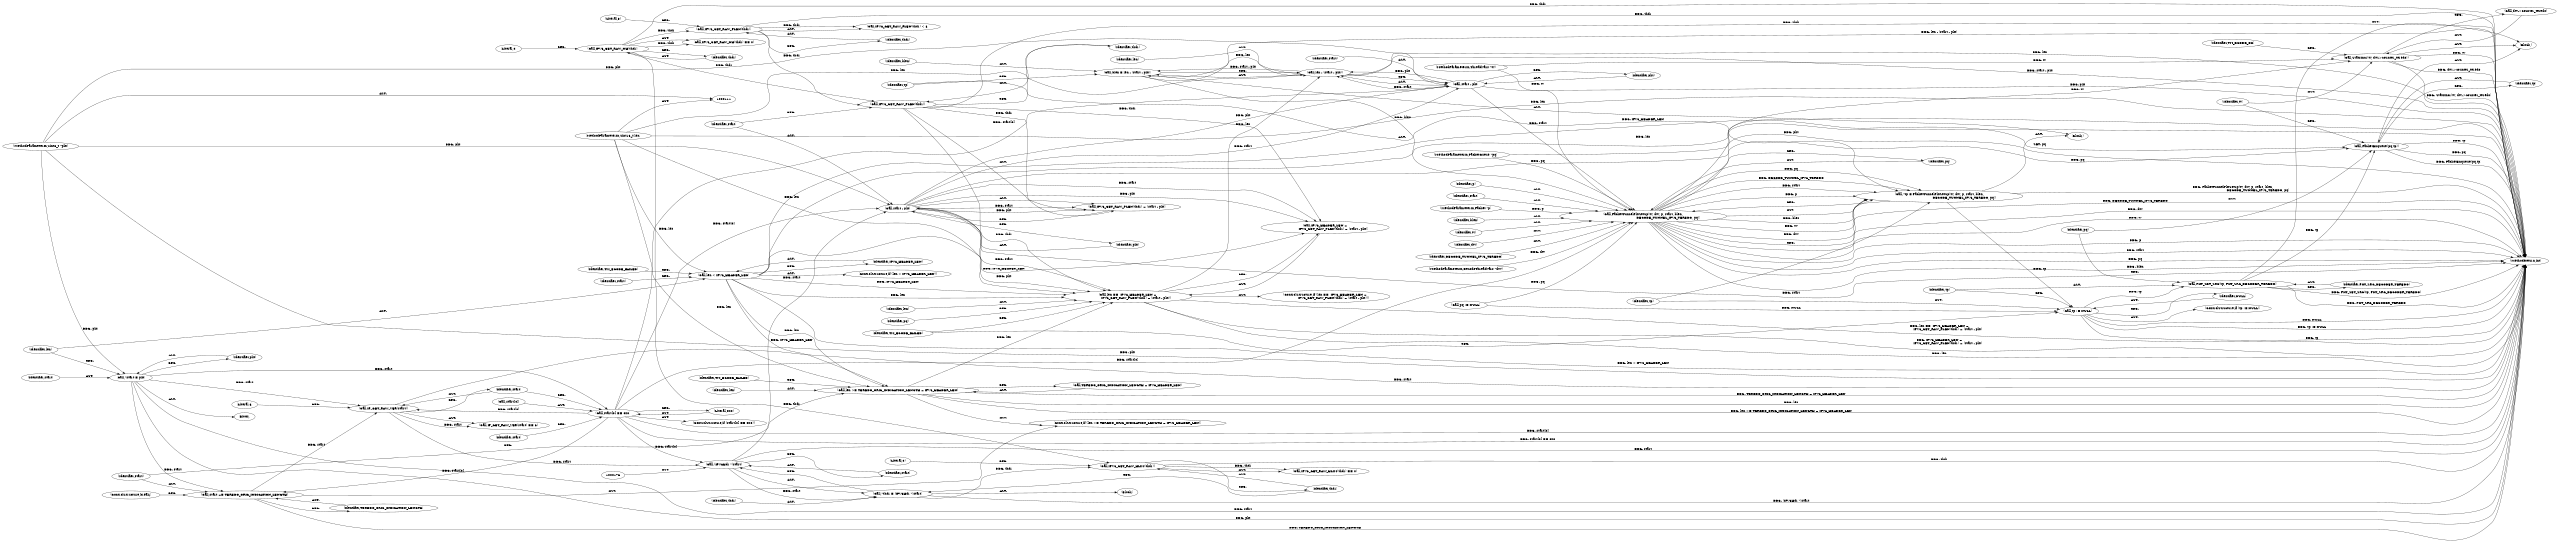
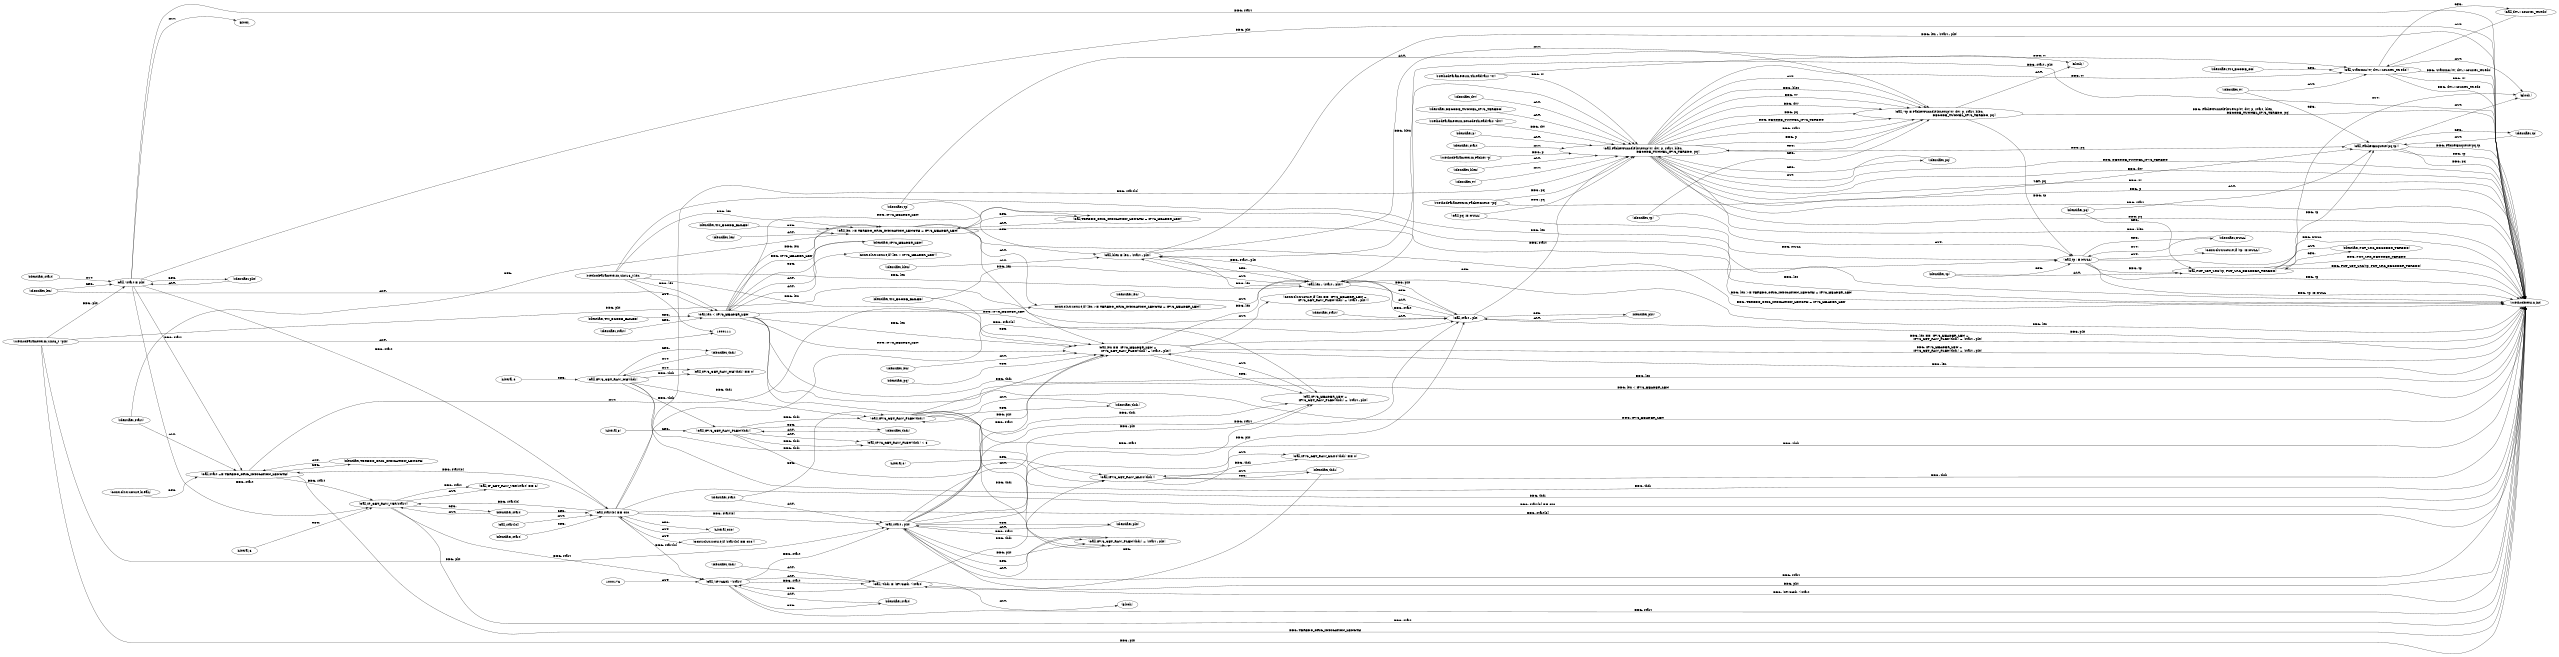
  digraph {
    rankdir=LR
    n1 [label="(Call,blen = len - (start - pkt))"]
    n2 [label="(Call,len - (start - pkt))"]
    n3 [label="(Call,PacketTunnelPktSetup(tv, dtv, p, start, blen,\n                                                  DECODE_TUNNEL_IPV6_TEREDO, pq))"]
    n4 [label="(MethodReturn,int)"]
    n5 [label="(Block,)"]
    n6 [label="(Call,start - pkt)"]
    n7 [label="(Call,*tp = PacketTunnelPktSetup(tv, dtv, p, start, blen,\n                                                  DECODE_TUNNEL_IPV6_TEREDO, pq))"]
    n8 [label="(Call,PacketEnqueue(pq,tp))"]
    n9 [label="(Call,StatsIncr(tv, dtv->counter_teredo))"]
    n10 [label="(Identifier,pq)"]
    n11 [label="(Identifier,pkt)"]
    n12 [label="(Call,len ==  IPV6_HEADER_LEN +\n                 IPV6_GET_RAW_PLEN(thdr) + (start - pkt))"]
    n13 [label="(ControlStructure,if (len ==  IPV6_HEADER_LEN +\n                 IPV6_GET_RAW_PLEN(thdr) + (start - pkt)))"]
    n14 [label="(Call,IPV6_HEADER_LEN +\n                 IPV6_GET_RAW_PLEN(thdr) + (start - pkt))"]
    n15 [label="(Call,len < IPV6_HEADER_LEN)"]
    n16 [label="(Call,len >= TEREDO_ORIG_INDICATION_LENGTH + IPV6_HEADER_LEN)"]
    n17 [label="(Identifier,IPV6_HEADER_LEN)"]
    n18 [label="(ControlStructure,if (len < IPV6_HEADER_LEN))"]
    n19 [label="(Call,TEREDO_ORIG_INDICATION_LENGTH + IPV6_HEADER_LEN)"]
    n20 [label="(ControlStructure,if (len >= TEREDO_ORIG_INDICATION_LENGTH + IPV6_HEADER_LEN))"]
    n21 [label="(MethodParameterIn,uint16_t len)"]
    1000111
    n23 [label="(Call,IPV6_GET_RAW_PLEN(thdr))"]
    n24 [label="(Identifier,thdr)"]
    n25 [label="(Call,IPV6_GET_RAW_PLEN(thdr) + (start - pkt))"]
    n26 [label="(Call,start - pkt)"]
    n27 [label="(Call,IPV6_GET_RAW_NH(thdr))"]
    n28 [label="(Call,IPV6_GET_RAW_PLEN(thdr))"]
    n29 [label="(Identifier,thdr)"]
    n30 [label="(Call,IPV6_GET_RAW_NH(thdr) == 0)"]
    n31 [label="(Call,IPV6_GET_RAW_HLIM(thdr))"]
    n32 [label="(Call,IPV6_GET_RAW_PLEN(thdr) < 8)"]
    n33 [label="(Identifier,thdr)"]
    n34 [label="(Call,IPV6_GET_RAW_HLIM(thdr) == 0)"]
    n35 [label="(Identifier,thdr)"]
    n36 [label="(Call,*thdr = (IPV6Hdr *)start)"]
    n37 [label="(Call,(IPV6Hdr *)start)"]
    n38 [label="(Block,)"]
    n39 [label="(Identifier,start)"]
    n40 [label="(Identifier,pkt)"]
    n41 [label="(Call,IP_GET_RAW_VER(start))"]
    n42 [label="(Identifier,start)"]
    n43 [label="(Call,IP_GET_RAW_VER(start) == 6)"]
    n44 [label="(Call,start[0] == 0x0)"]
    n45 [label="(Call,*start = pkt)"]
    n46 [label="(Call,start += TEREDO_ORIG_INDICATION_LENGTH)"]
    n47 [label="(Identifier,pkt)"]
    n48 [label="(Block,)"]
    n49 [label="(Identifier,TEREDO_ORIG_INDICATION_LENGTH)"]
    n50 [label="(ControlStructure,if (start[0] == 0x0))"]
    n51 [label="(Literal,0x0)"]
    n52 [label="(MethodParameterIn,uint8_t *pkt)"]
    n53 [label="(Call,tp != NULL)"]
    n54 [label="(Block,)"]
    n55 [label="(Identifier,tp)"]
    n56 [label="(Call,dtv->counter_teredo)"]
    n57 [label="(Call,PKT_SET_SRC(tp, PKT_SRC_DECODER_TEREDO))"]
    n58 [label="(Identifier,NULL)"]
    n59 [label="(ControlStructure,if (tp != NULL))"]
    n60 [label="(Identifier,PKT_SRC_DECODER_TEREDO)"]
    n61 [label="(MethodParameterIn,PacketQueue *pq)"]
    n62 [label="(Identifier,len)"]
    n63 [label="(Identifier,tp)"]
    n64 [label="(MethodParameterIn,Packet *p)"]
    n65 [label="(Identifier,blen)"]
    n66 [label="(Identifier,start)"]
    n67 [label="(Identifier,TM_ECODE_FAILED)"]
    n68 [label="(Identifier,len)"]
    n69 [label="(Identifier,start)"]
    n70 [label="(Identifier,tv)"]
    n71 [label="(Identifier,start)"]
    n72 [label="(Literal,0)"]
    n73 [label="(Call,start[0])"]
    n74 [label="(Identifier,thdr)"]
    n75 [label="(MethodParameterIn,ThreadVars *tv)"]
    n76 [label="(Identifier,dtv)"]
    n77 [label="(Identifier,blen)"]
    n78 [label="(ControlStructure,break;)"]
    n79 [label="(Identifier,tp)"]
    n80 [label="(Identifier,DECODE_TUNNEL_IPV6_TEREDO)"]
    n81 [label="(Identifier,start)"]
    n82 [label="(Identifier,start)"]
    n83 [label="(Identifier,len)"]
    n84 [label="(Identifier,TM_ECODE_FAILED)"]
    n85 [label="(MethodParameterIn,DecodeThreadVars *dtv)"]
    n86 [label="(Literal,0)"]
    n87 [label="(Identifier,pq)"]
    n88 [label="(Identifier,tp)"]
    n89 [label="(Call,pq != NULL)"]
    n90 [label="(Identifier,TM_ECODE_FAILED)"]
    n91 [label="(Identifier,start)"]
    n92 [label="(Literal,6)"]
    n93 [label="(Identifier,pq)"]
    n94 [label="(Literal,8)"]
    n95 [label="(Identifier,len)"]
    n96 [label="(Identifier,p)"]
    n97 [label="(Identifier,tv)"]
    n98 [label="(Identifier,TM_ECODE_OK)"]
    n99 [label="(Identifier,start)"]
    1000176
    n1 -> n2 [label="CFG: "]
    n1 -> n3 [label="DDG: blen"]
    n1 -> n4 [label="DDG: len - (start - pkt)"]
    n1 -> n5 [label="AST: "]
    n2 -> n1 [label="AST: "]
    n2 -> n1 [label="DDG: len"]
    n2 -> n1 [label="DDG: start - pkt"]
    n2 -> n4 [label="DDG: start - pkt"]
    n2 -> n4 [label="DDG: len"]
    n2 -> n6 [label="CFG: "]
    n3 -> n4 [label="DDG: DECODE_TUNNEL_IPV6_TEREDO"]
    n3 -> n4 [label="DDG: dtv"]
    n3 -> n4 [label="DDG: tv"]
    n3 -> n4 [label="DDG: p"]
    n3 -> n4 [label="DDG: start"]
    n3 -> n4 [label="DDG: pq"]
    n3 -> n4 [label="DDG: blen"]
    n3 -> n7 [label="AST: "]
    n3 -> n7 [label="DDG: blen"]
    n3 -> n7 [label="DDG: tv"]
    n3 -> n7 [label="DDG: dtv"]
    n3 -> n7 [label="DDG: pq"]
    n3 -> n7 [label="DDG: DECODE_TUNNEL_IPV6_TEREDO"]
    n3 -> n7 [label="DDG: start"]
    n3 -> n7 [label="DDG: p"]
    n3 -> n8 [label="DDG: pq"]
    n3 -> n9 [label="DDG: tv"]
    n3 -> n10 [label="CFG: "]
    n6 -> n2 [label="AST: "]
    n6 -> n2 [label="DDG: start"]
    n6 -> n2 [label="DDG: pkt"]
    n6 -> n3 [label="DDG: start"]
    n6 -> n4 [label="DDG: pkt"]
    n6 -> n11 [label="CFG: "]
    n7 -> n3 [label="CFG: "]
    n7 -> n4 [label="DDG: PacketTunnelPktSetup(tv, dtv, p, start, blen,\n                                                  DECODE_TUNNEL_IPV6_TEREDO, pq)"]
    n7 -> n5 [label="AST: "]
    n7 -> n53 [label="DDG: tp"]
    n8 -> n4 [label="DDG: pq"]
    n8 -> n4 [label="DDG: PacketEnqueue(pq,tp)"]
    n8 -> n4 [label="DDG: tp"]
    n8 -> n54 [label="AST: "]
    n8 -> n55 [label="CFG: "]
    n9 -> n4 [label="DDG: StatsIncr(tv, dtv->counter_teredo)"]
    n9 -> n4 [label="DDG: tv"]
    n9 -> n4 [label="DDG: dtv->counter_teredo"]
    n9 -> n54 [label="AST: "]
    n9 -> n56 [label="CFG: "]
    n10 -> n3 [label="AST: "]
    n11 -> n6 [label="AST: "]
    n12 -> n2 [label="DDG: len"]
    n12 -> n4 [label="DDG: IPV6_HEADER_LEN +\n                 IPV6_GET_RAW_PLEN(thdr) + (start - pkt)"]
    n12 -> n4 [label="DDG: len"]
    n12 -> n4 [label="DDG: len ==  IPV6_HEADER_LEN +\n                 IPV6_GET_RAW_PLEN(thdr) + (start - pkt)"]
    n12 -> n13 [label="AST: "]
    n12 -> n14 [label="CFG: "]
    n14 -> n12 [label="AST: "]
    n15 -> n4 [label="DDG: len"]
    n15 -> n4 [label="DDG: len < IPV6_HEADER_LEN"]
    n15 -> n4 [label="DDG: IPV6_HEADER_LEN"]
    n15 -> n12 [label="DDG: len"]
    n15 -> n12 [label="DDG: IPV6_HEADER_LEN"]
    n15 -> n14 [label="DDG: IPV6_HEADER_LEN"]
    n15 -> n16 [label="DDG: len"]
    n15 -> n16 [label="DDG: IPV6_HEADER_LEN"]
    n15 -> n17 [label="CFG: "]
    n15 -> n18 [label="AST: "]
+   n15 -> n19 [label="DDG: IPV6_HEADER_LEN"]
    n16 -> n4 [label="DDG: len"]
    n16 -> n4 [label="DDG: len >= TEREDO_ORIG_INDICATION_LENGTH + IPV6_HEADER_LEN"]
    n16 -> n4 [label="DDG: TEREDO_ORIG_INDICATION_LENGTH + IPV6_HEADER_LEN"]
    n16 -> n12 [label="DDG: len"]
    n16 -> n19 [label="CFG: "]
    n16 -> n20 [label="AST: "]
    n17 -> n15 [label="AST: "]
    n19 -> n16 [label="AST: "]
    n21 -> n2 [label="DDG: len"]
    n21 -> n4 [label="DDG: len"]
    n21 -> n12 [label="DDG: len"]
    n21 -> n15 [label="DDG: len"]
    n21 -> n16 [label="DDG: len"]
    n21 -> 1000111 [label="AST: "]
    n23 -> n4 [label="DDG: thdr"]
    n23 -> n12 [label="DDG: thdr"]
    n23 -> n14 [label="DDG: thdr"]
    n23 -> n24 [label="CFG: "]
    n23 -> n25 [label="AST: "]
    n23 -> n25 [label="DDG: thdr"]
    n24 -> n23 [label="AST: "]
    n25 -> n26 [label="CFG: "]
    n26 -> n4 [label="DDG: start"]
    n26 -> n4 [label="DDG: pkt"]
    n26 -> n6 [label="DDG: start"]
    n26 -> n6 [label="DDG: pkt"]
    n26 -> n12 [label="DDG: start"]
    n26 -> n12 [label="DDG: pkt"]
    n26 -> n14 [label="DDG: start"]
    n26 -> n14 [label="DDG: pkt"]
    n26 -> n25 [label="AST: "]
    n26 -> n25 [label="DDG: start"]
    n26 -> n25 [label="DDG: pkt"]
    n26 -> n40 [label="CFG: "]
    n27 -> n4 [label="DDG: thdr"]
    n27 -> n23 [label="DDG: thdr"]
    n27 -> n28 [label="DDG: thdr"]
    n27 -> n29 [label="CFG: "]
    n27 -> n30 [label="AST: "]
    n27 -> n30 [label="DDG: thdr"]
    n27 -> n31 [label="DDG: thdr"]
    n28 -> n4 [label="DDG: thdr"]
    n28 -> n23 [label="DDG: thdr"]
    n28 -> n32 [label="AST: "]
    n28 -> n32 [label="DDG: thdr"]
    n28 -> n33 [label="CFG: "]
    n29 -> n27 [label="AST: "]
    n31 -> n4 [label="DDG: thdr"]
    n31 -> n34 [label="AST: "]
    n31 -> n34 [label="DDG: thdr"]
    n31 -> n35 [label="CFG: "]
    n33 -> n28 [label="AST: "]
    n35 -> n31 [label="AST: "]
    n35 -> n36 [label="CFG: "]
    n36 -> n4 [label="DDG: (IPV6Hdr *)start"]
    n36 -> n31 [label="DDG: thdr"]
    n36 -> n37 [label="CFG: "]
    n36 -> n38 [label="AST: "]
    n37 -> n4 [label="DDG: start"]
    n37 -> n26 [label="DDG: start"]
    n37 -> n36 [label="AST: "]
    n37 -> n36 [label="DDG: start"]
    n37 -> n39 [label="CFG: "]
    n39 -> n37 [label="AST: "]
    n40 -> n26 [label="AST: "]
    n41 -> n4 [label="DDG: start"]
    n41 -> n37 [label="DDG: start"]
    n41 -> n42 [label="CFG: "]
    n41 -> n43 [label="AST: "]
    n41 -> n43 [label="DDG: start"]
    n42 -> n41 [label="AST: "]
    n42 -> n44 [label="CFG: "]
    n44 -> n3 [label="DDG: start[0]"]
    n44 -> n4 [label="DDG: start[0] == 0x0"]
    n44 -> n4 [label="DDG: start[0]"]
    n44 -> n6 [label="DDG: start[0]"]
    n44 -> n26 [label="DDG: start[0]"]
    n44 -> n37 [label="DDG: start[0]"]
    n44 -> n41 [label="DDG: start[0]"]
    n44 -> n46 [label="DDG: start[0]"]
    n44 -> n50 [label="AST: "]
    n44 -> n51 [label="CFG: "]
    n45 -> n4 [label="DDG: start"]
    n45 -> n4 [label="DDG: pkt"]
    n45 -> n41 [label="DDG: start"]
    n45 -> n44 [label="DDG: start"]
    n45 -> n46 [label="DDG: start"]
    n45 -> n47 [label="CFG: "]
    n45 -> n48 [label="AST: "]
    n46 -> n4 [label="DDG: TEREDO_ORIG_INDICATION_LENGTH"]
    n46 -> n20 [label="AST: "]
    n46 -> n41 [label="DDG: start"]
    n46 -> n49 [label="CFG: "]
    n47 -> n45 [label="AST: "]
    n49 -> n46 [label="AST: "]
    n51 -> n44 [label="AST: "]
    n52 -> n4 [label="DDG: pkt"]
    n52 -> n6 [label="DDG: pkt"]
    n52 -> 1000111 [label="AST: "]
    n52 -> n26 [label="DDG: pkt"]
    n52 -> n45 [label="DDG: pkt"]
    n53 -> n4 [label="DDG: NULL"]
    n53 -> n4 [label="DDG: tp"]
    n53 -> n4 [label="DDG: tp != NULL"]
    n53 -> n57 [label="DDG: tp"]
    n53 -> n58 [label="CFG: "]
    n53 -> n59 [label="AST: "]
    n55 -> n8 [label="AST: "]
    n56 -> n9 [label="AST: "]
    n57 -> n4 [label="DDG: PKT_SRC_DECODER_TEREDO"]
    n57 -> n4 [label="DDG: PKT_SET_SRC(tp, PKT_SRC_DECODER_TEREDO)"]
    n57 -> n8 [label="DDG: tp"]
    n57 -> n54 [label="AST: "]
    n57 -> n60 [label="CFG: "]
    n58 -> n53 [label="AST: "]
    n60 -> n57 [label="AST: "]
    n61 -> n3 [label="DDG: pq"]
    n61 -> n8 [label="SET: pq"]
    n62 -> n12 [label="AST: "]
    n63 -> n7 [label="CFG: "]
    n63 -> n53 [label="AST: "]
    n64 -> n3 [label="DDG: p"]
    n65 -> n3 [label="AST: "]
    n66 -> n15 [label="CFG: "]
    n67 -> n16 [label="CFG: "]
    n68 -> n2 [label="AST: "]
    n69 -> n16 [label="CFG: "]
    n69 -> n46 [label="AST: "]
    n70 -> n3 [label="AST: "]
    n71 -> n23 [label="CFG: "]
    n71 -> n26 [label="AST: "]
    n72 -> n31 [label="CFG: "]
    n73 -> n44 [label="AST: "]
    n74 -> n36 [label="AST: "]
    n75 -> n3 [label="DDG: tv"]
    n75 -> n9 [label="DDG: tv"]
    n76 -> n3 [label="AST: "]
    n77 -> n1 [label="AST: "]
    n78 -> n46 [label="CFG: "]
    n79 -> n1 [label="CFG: "]
    n79 -> n7 [label="AST: "]
    n80 -> n3 [label="AST: "]
    n81 -> n44 [label="CFG: "]
    n82 -> n45 [label="AST: "]
    n83 -> n15 [label="AST: "]
    n83 -> n45 [label="CFG: "]
    n84 -> n15 [label="CFG: "]
    n85 -> n3 [label="DDG: dtv"]
    n86 -> n27 [label="CFG: "]
    n87 -> n12 [label="CFG: "]
    n88 -> n53 [label="CFG: "]
    n88 -> n57 [label="AST: "]
    n89 -> n3 [label="DDG: pq"]
    n89 -> n53 [label="DDG: NULL"]
    n90 -> n12 [label="CFG: "]
    n90 -> n53 [label="CFG: "]
    n91 -> n6 [label="AST: "]
    n92 -> n41 [label="CFG: "]
    n93 -> n8 [label="AST: "]
    n93 -> n57 [label="CFG: "]
    n94 -> n28 [label="CFG: "]
    n95 -> n16 [label="AST: "]
    n96 -> n3 [label="AST: "]
    n97 -> n8 [label="CFG: "]
    n97 -> n9 [label="AST: "]
    n98 -> n9 [label="CFG: "]
    n99 -> n3 [label="AST: "]
    1000176 -> n37 [label="AST: "]
  }
